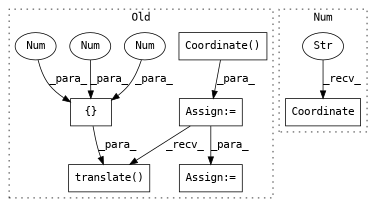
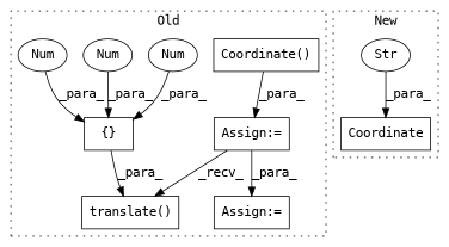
  digraph {
    fontname="DejaVu Sans Mono"
    node [a=76 fontname="DejaVu Sans Mono" l=3 shape=box]
    edge [fontname="DejaVu Sans Mono"]
    n1 [a=75 l="28,27" label="Coordinate()" s="9945,9974"]
    n2 [a=68 label="Assign:=" s=10092]
    n3 [a=75 l="12,14" label="translate()" s="10006,10030"]
    n4 [a=59 l="1,0" label="{}" s="10018,10029"]
    n5 [l=1 label=Num s=10019 shape=ellipse]
    n6 [l=1 label=Num s=10022 shape=ellipse]
    n7 [l=4 label=Num s=10025 shape=ellipse]
    n8 [a=68 label="Assign:=" s=9942]
    n9 [a=63 l="23,0" label=Coordinate s="10544,0"]
    n10 [a=66 l=15 label=Str s=10551 shape=ellipse]
    subgraph cluster_1 {
      label=Old
      style=dotted
      n1
      n2
      n3
      n4
      n5
      n6
      n7
      n8
    }
    subgraph cluster_2 {
-     label=Num
+     label=New
      style=dotted
      n9
      n10
    }
    n1 -> n8 [label=_para_]
    n4 -> n3 [label=_para_]
    n5 -> n4 [label=_para_]
    n6 -> n4 [label=_para_]
    n7 -> n4 [label=_para_]
    n8 -> n2 [label=_para_]
    n8 -> n3 [label=_recv_]
-   n10 -> n9 [label=_recv_]
+   n10 -> n9 [label=_para_]
  }
